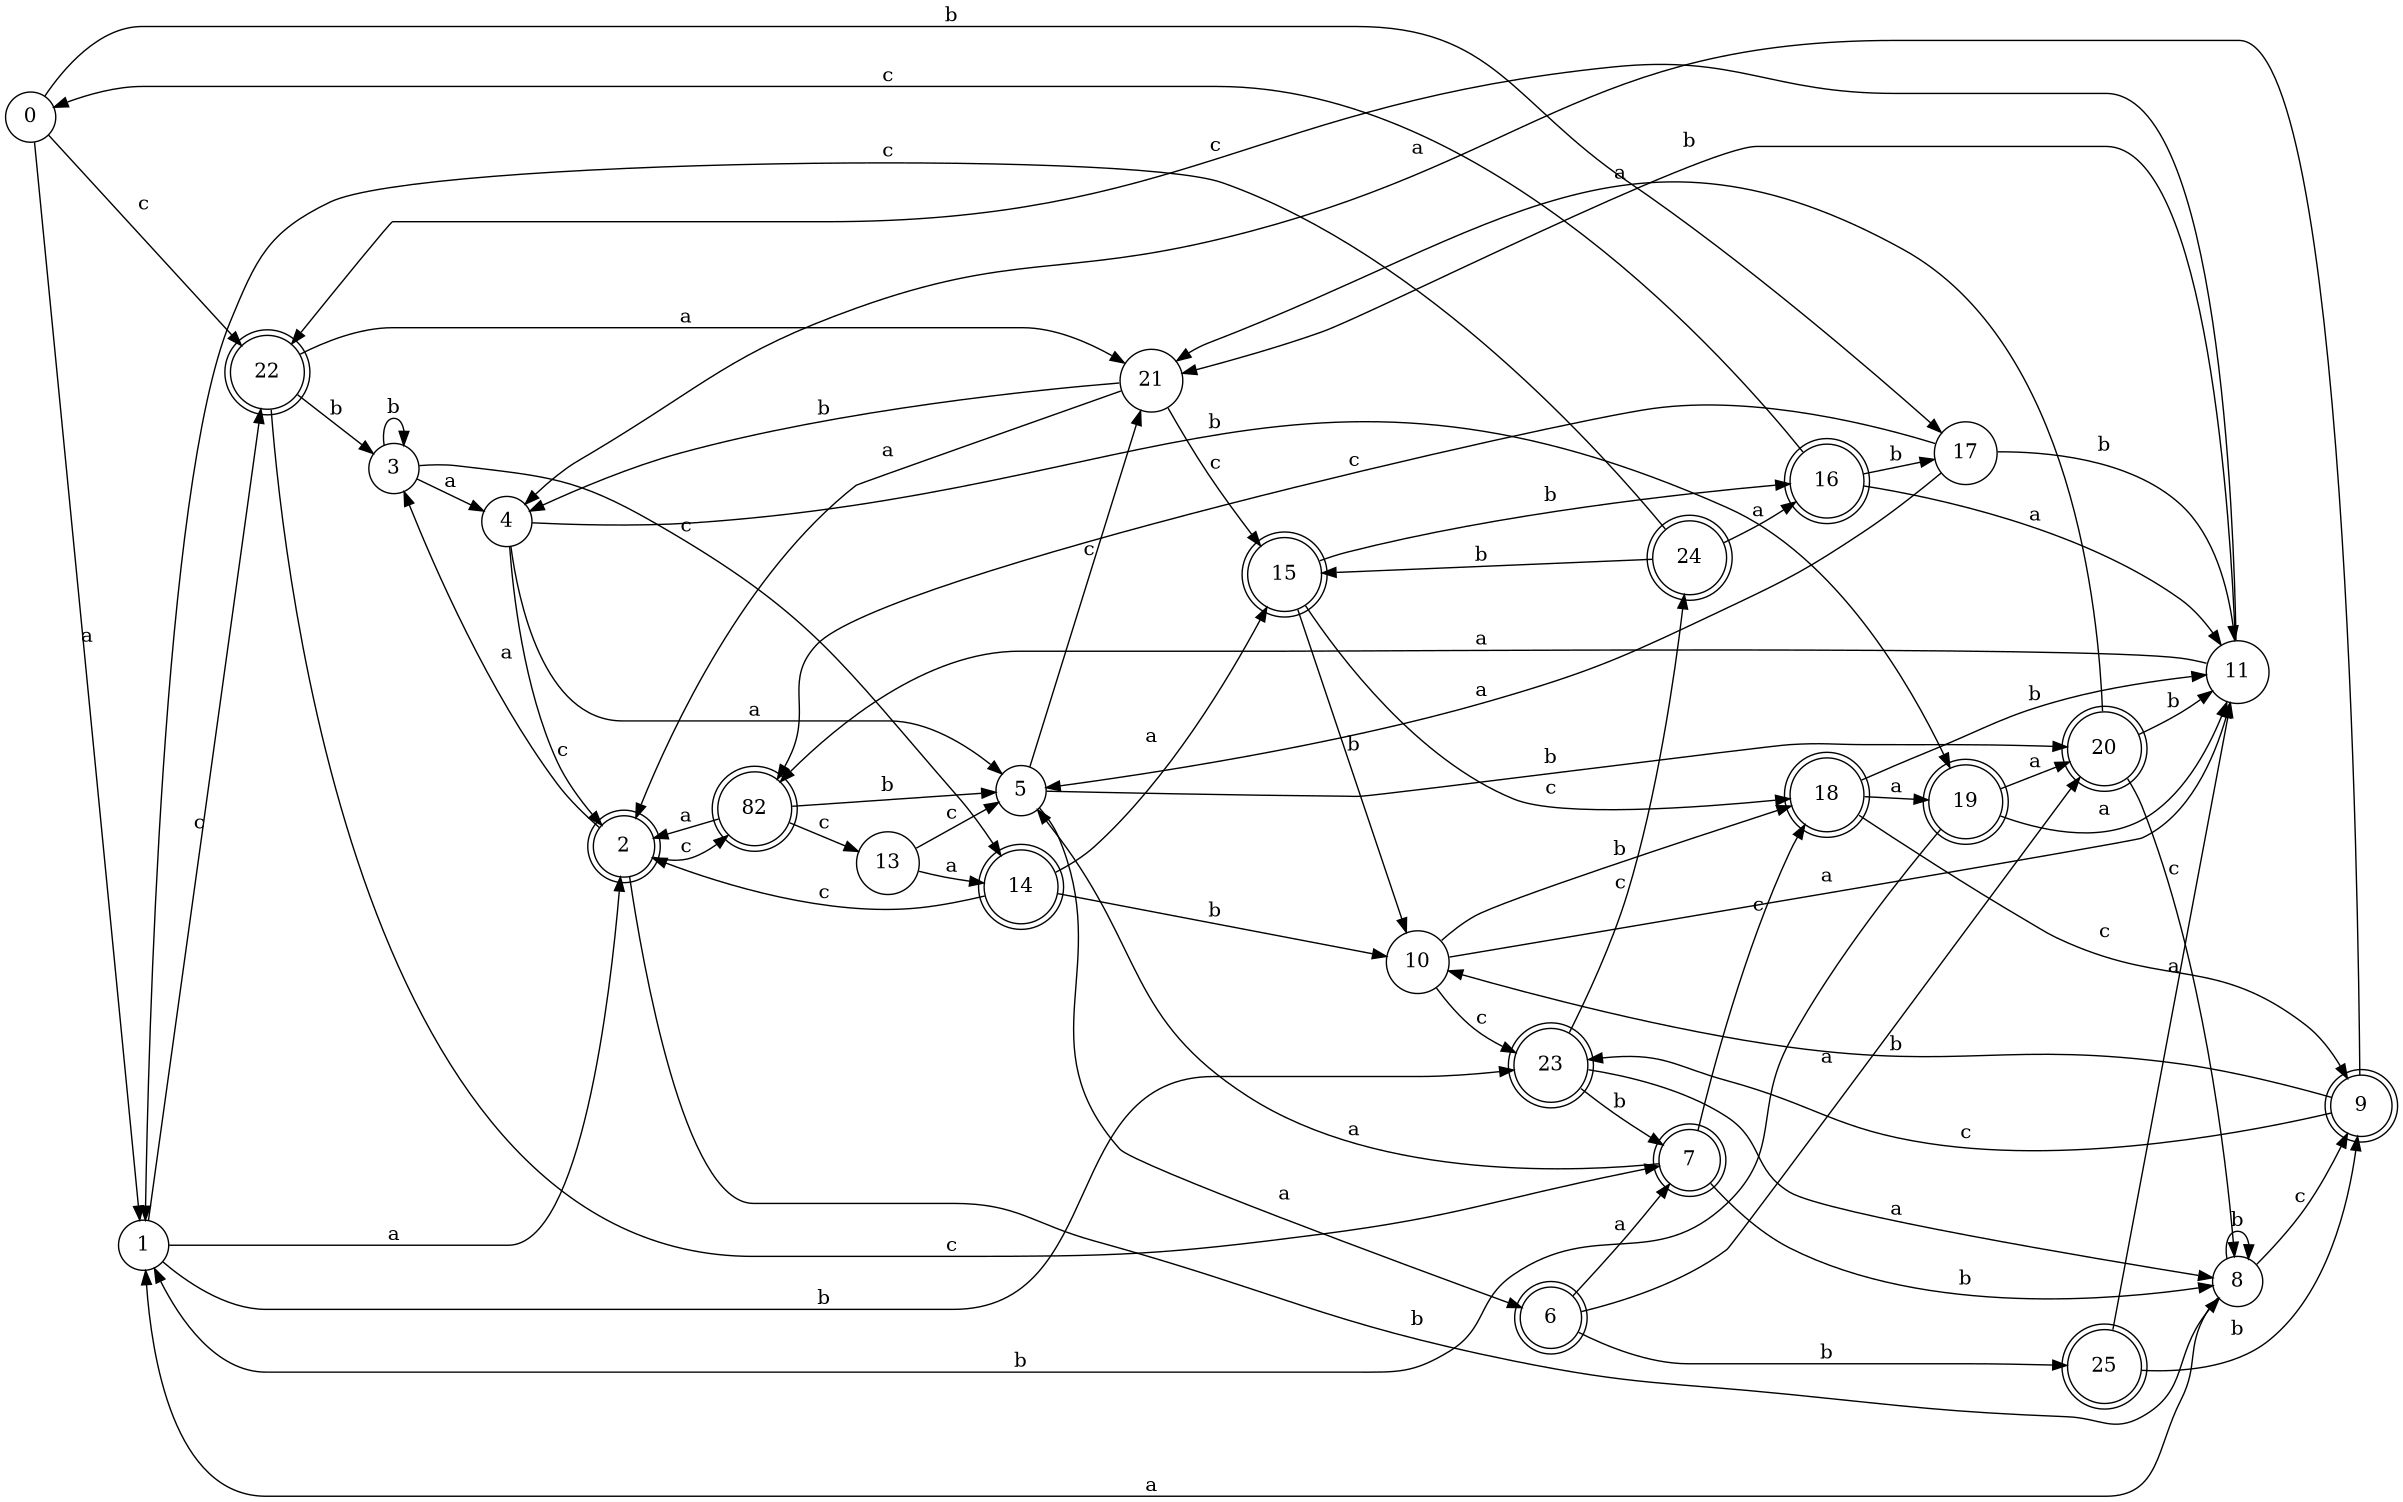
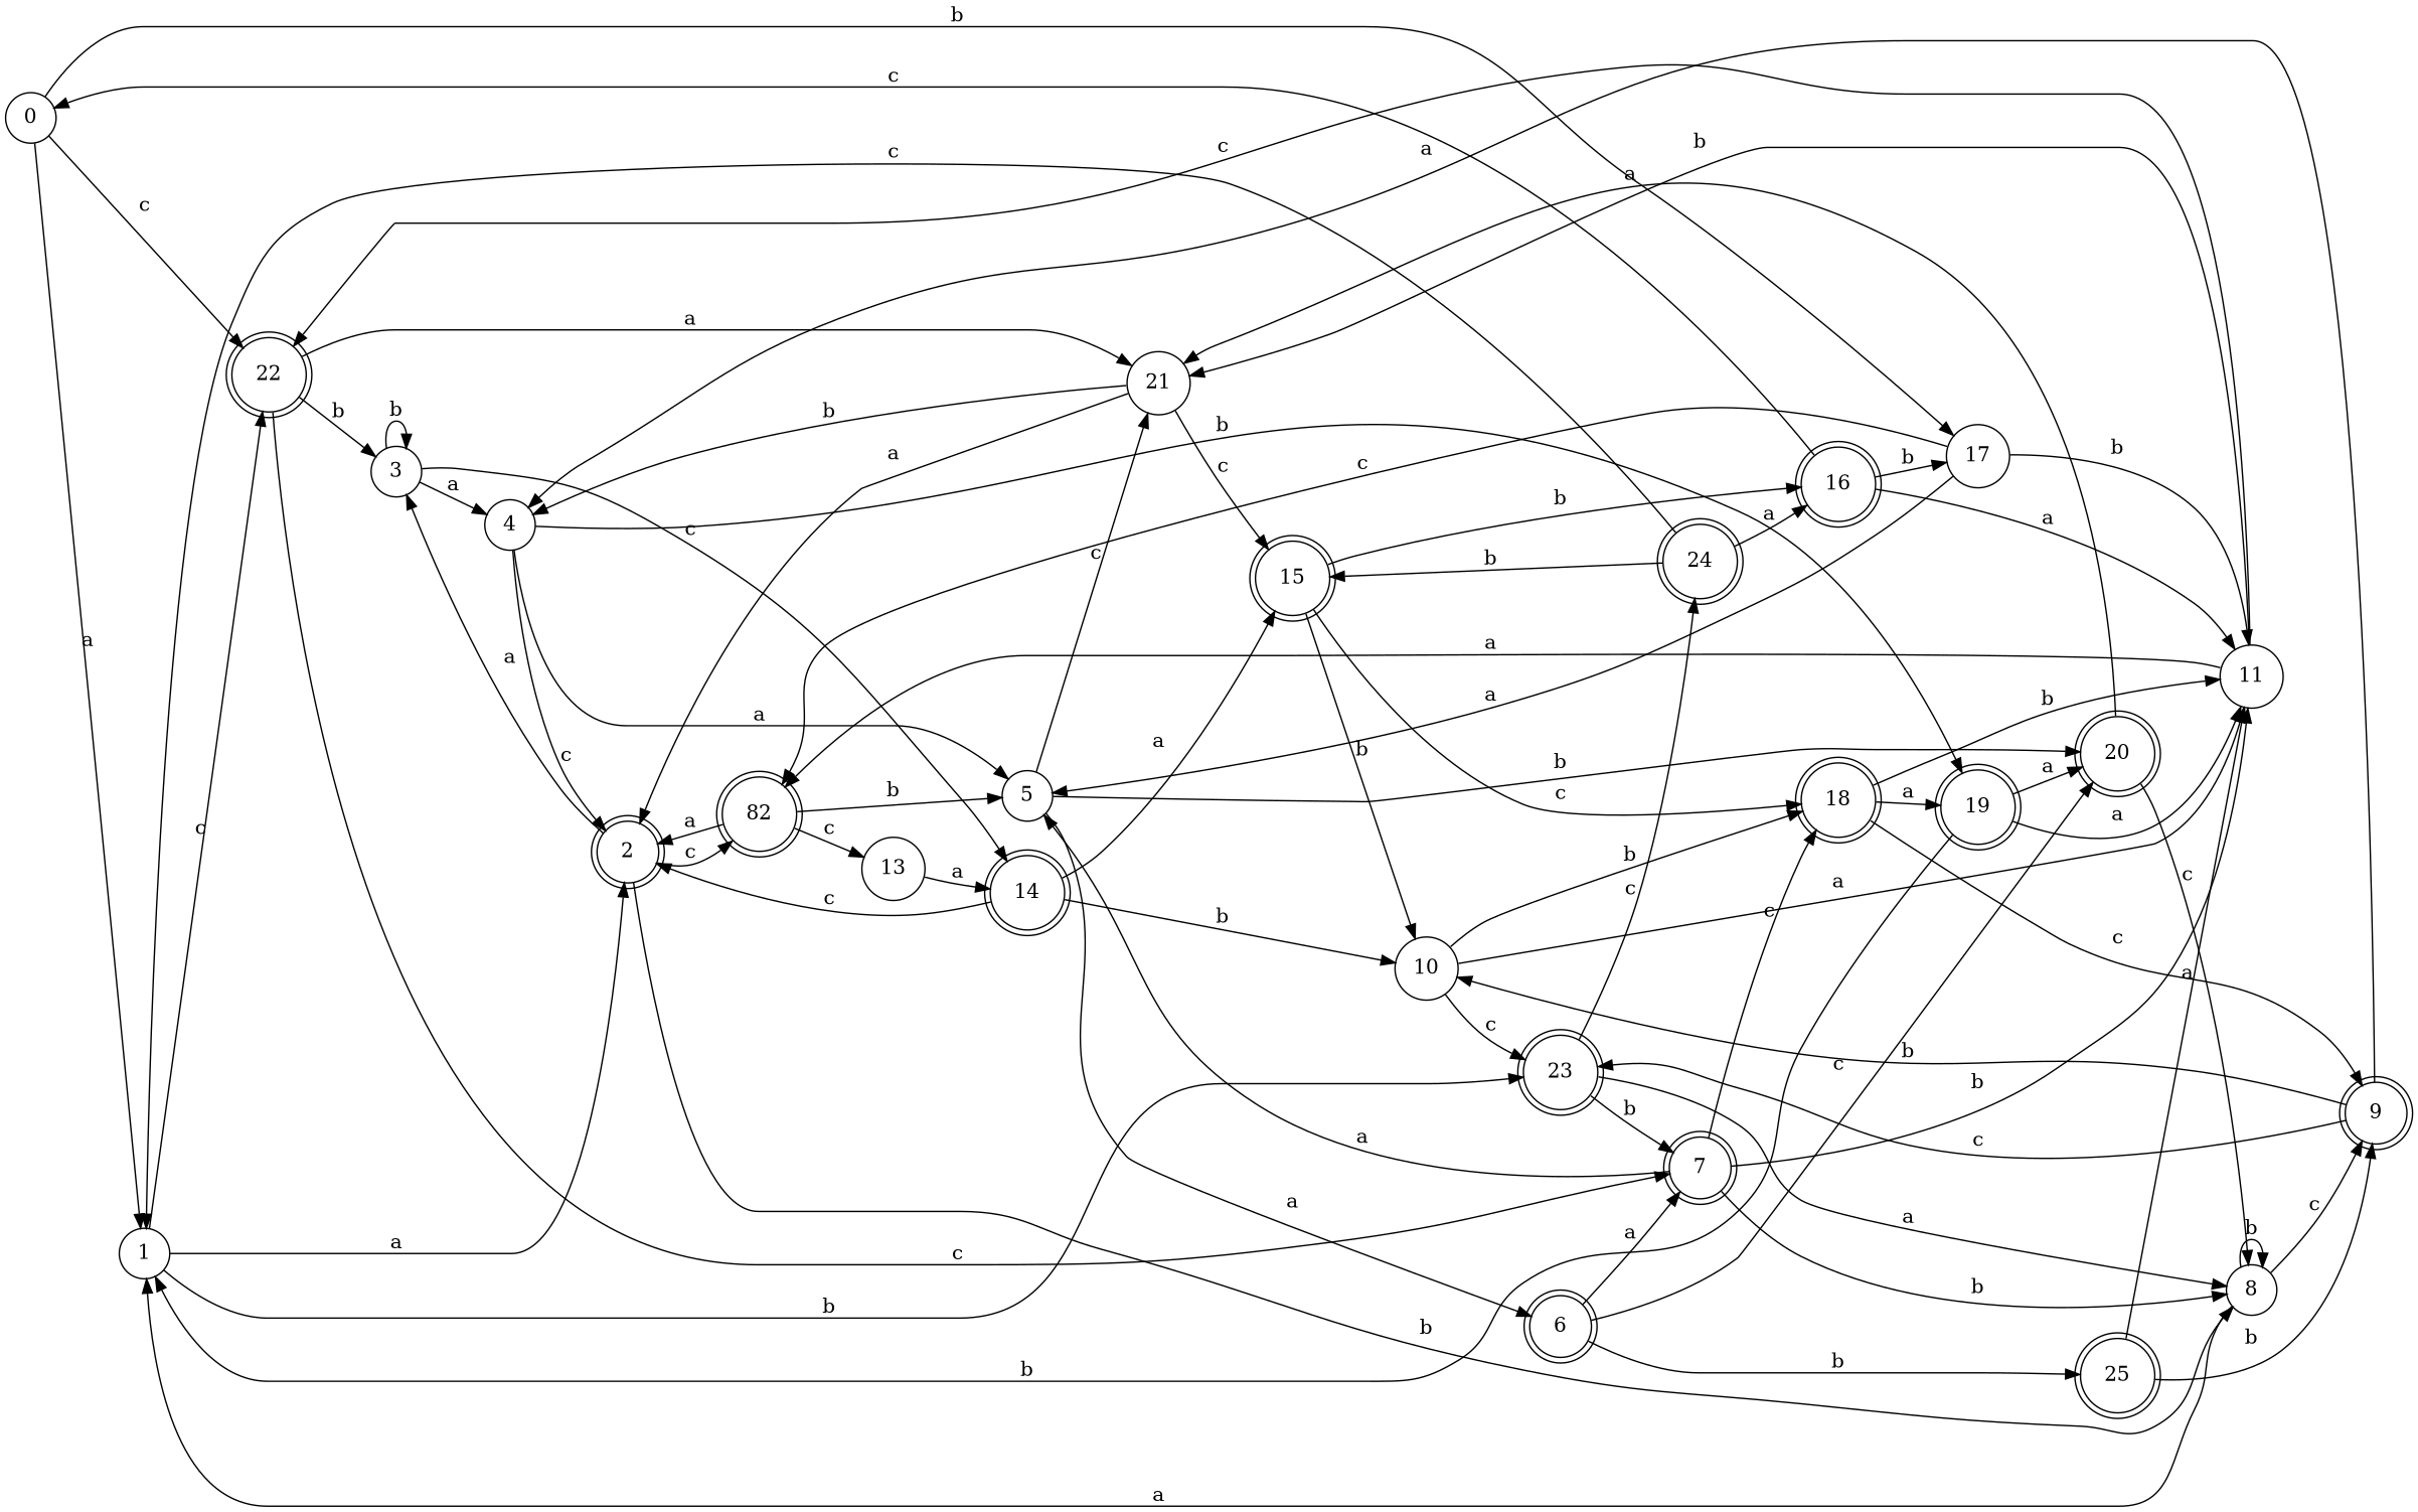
  digraph {
    rankdir=LR
    node [color=black fillcolor=white shape=doublecircle style="rounded,filled"]
    n1 [label=0 shape=circle style=filled]
    n2 [label=1 shape=circle style=filled]
    n3 [label=17 shape=circle style=filled]
    n4 [label=22]
    n5 [label=2]
    n6 [label=23]
    n7 [label=82]
    n8 [label=5 shape=circle style=filled]
    n9 [label=11 shape=circle style=filled]
    n10 [label=3 shape=circle style=filled]
    n11 [label=21 shape=circle style=filled]
    n12 [label=7]
    n13 [label=8 shape=circle style=filled]
    n14 [label=24]
    n15 [label=4 shape=circle style=filled]
    n16 [label=14]
    n17 [label=9]
    n18 [label=13 shape=circle style=filled]
    n19 [label=19]
    n20 [label=10 shape=circle style=filled]
    n21 [label=15]
    n22 [label=6]
    n23 [label=20]
    n24 [label=25]
    n25 [label=18]
    n26 [label=16]
    n1 -> n2 [label=a]
    n1 -> n3 [label=b]
    n1 -> n4 [label=c]
    n2 -> n4 [label=c]
    n2 -> n5 [label=a]
    n2 -> n6 [label=b]
    n3 -> n7 [label=c]
    n3 -> n8 [label=a]
    n3 -> n9 [label=b]
    n4 -> n10 [label=b]
    n4 -> n11 [label=a]
    n4 -> n12 [label=c]
    n5 -> n7 [label=c]
    n5 -> n10 [label=a]
    n5 -> n13 [label=b]
    n6 -> n12 [label=b]
    n6 -> n13 [label=a]
    n6 -> n14 [label=c]
    n7 -> n5 [label=a]
    n7 -> n8 [label=b]
    n7 -> n18 [label=c]
    n8 -> n11 [label=c]
    n8 -> n22 [label=a]
    n8 -> n23 [label=b]
    n9 -> n4 [label=c]
    n9 -> n7 [label=a]
    n9 -> n11 [label=b]
    n10 -> n10 [label=b]
    n10 -> n15 [label=a]
    n10 -> n16 [label=c]
    n11 -> n5 [label=a]
    n11 -> n15 [label=b]
    n11 -> n21 [label=c]
    n12 -> n8 [label=a]
    n12 -> n13 [label=b]
    n12 -> n25 [label=c]
    n13 -> n2 [label=a]
    n13 -> n13 [label=b]
    n13 -> n17 [label=c]
    n14 -> n2 [label=c]
    n14 -> n21 [label=b]
    n14 -> n26 [label=a]
    n15 -> n5 [label=c]
    n15 -> n8 [label=a]
    n15 -> n19 [label=b]
    n16 -> n5 [label=c]
    n16 -> n20 [label=b]
    n16 -> n21 [label=a]
    n17 -> n6 [label=c]
    n17 -> n15 [label=a]
    n17 -> n20 [label=b]
-   n18 -> n8 [label=c]
    n18 -> n16 [label=a]
    n19 -> n2 [label=b]
    n19 -> n9 [label=a]
    n19 -> n23 [label=a]
    n20 -> n6 [label=c]
    n20 -> n9 [label=a]
    n20 -> n25 [label=b]
    n21 -> n20 [label=b]
    n21 -> n25 [label=c]
    n21 -> n26 [label=b]
    n22 -> n12 [label=a]
-   n22 -> n23 [label=a]
+   n22 -> n23 [label=c]
    n22 -> n24 [label=b]
-   n23 -> n9 [label=b]
+   n12 -> n9 [label=b]
    n23 -> n11 [label=a]
    n23 -> n13 [label=c]
    n24 -> n9 [label=a]
    n24 -> n17 [label=b]
    n25 -> n9 [label=b]
    n25 -> n17 [label=c]
    n25 -> n19 [label=a]
    n26 -> n1 [label=c]
    n26 -> n3 [label=b]
    n26 -> n9 [label=a]
  }
